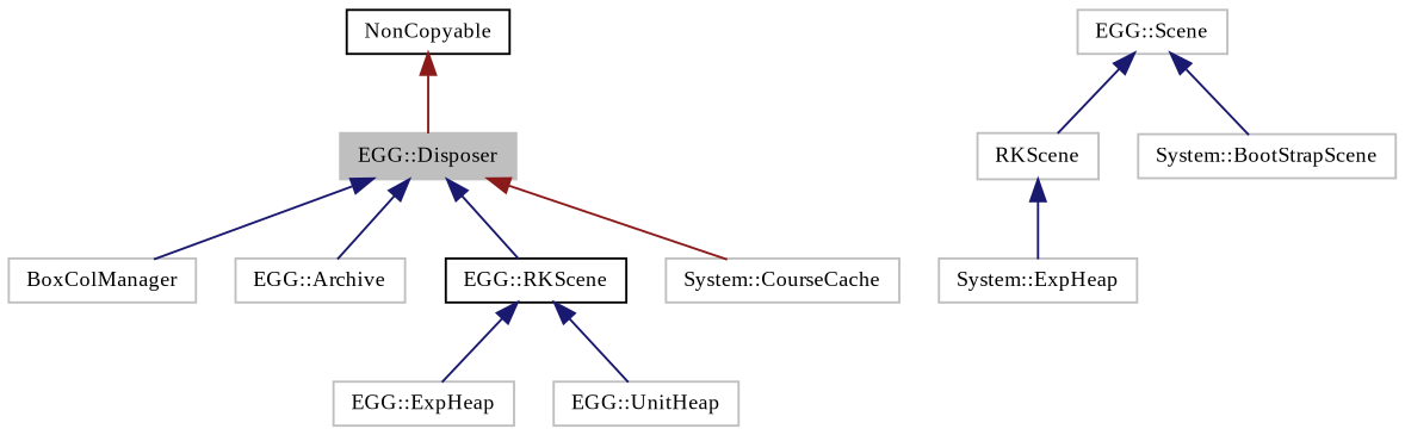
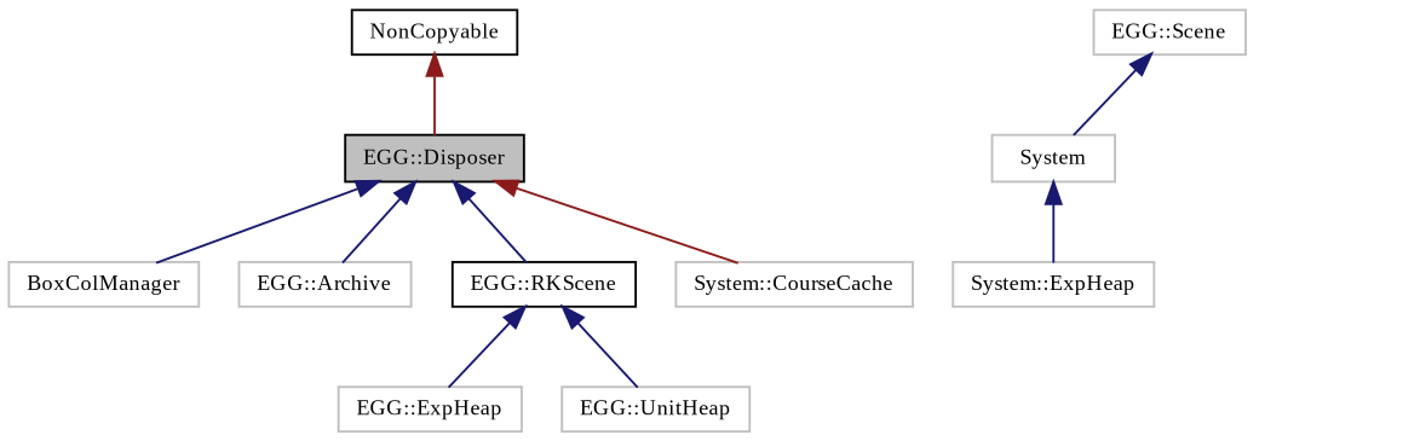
  digraph {
    fontname="Liberation Serif"
    node [color=grey75 fillcolor=white fontname="Liberation Serif" fontsize=10 shape=record style=filled]
    edge [color=midnightblue dir=back fontname="Liberation Serif" fontsize=10 labelfontname=FreeMono labelfontsize=10 style=solid]
-   n1 [fillcolor=grey75 fontcolor=black height=0.2 label="EGG::Disposer" width=0.4]
+   n1 [color=black fillcolor=grey75 fontcolor=black height=0.2 label="EGG::Disposer" width=0.4]
    n2 [height=0.2 label=BoxColManager width=0.4]
    n3 [height=0.2 label="EGG::Archive" width=0.4]
    n4 [color=black height=0.2 label="EGG::RKScene" width=0.4]
    n5 [height=0.2 label="System::CourseCache" width=0.4]
    n6 [height=0.2 label="EGG::ExpHeap" width=0.4]
    n7 [height=0.2 label="EGG::UnitHeap" width=0.4]
    n8 [height=0.2 label="EGG::Scene" width=0.4]
-   n9 [height=0.2 label=RKScene width=0.4]
-   n10 [height=0.2 label="System::BootStrapScene" width=0.4]
+   n9 [height=0.2 label=System width=0.4]
    n11 [color=black height=0.2 label=NonCopyable width=0.4]
    n12 [height=0.2 label="System::ExpHeap" width=0.4]
    n1 -> n2
    n1 -> n3
    n1 -> n4
    n1 -> n5 [color=firebrick4]
    n4 -> n6
    n4 -> n7
    n8 -> n9
-   n8 -> n10
    n9 -> n12
    n11 -> n1 [color=firebrick4]
  }
